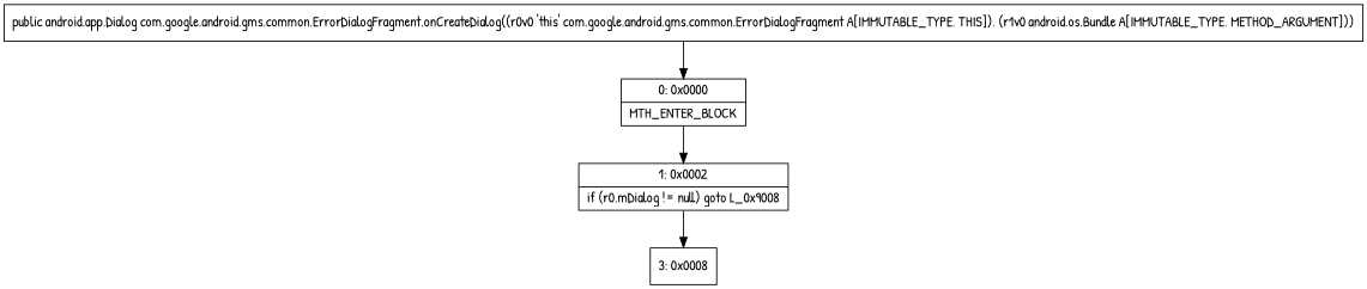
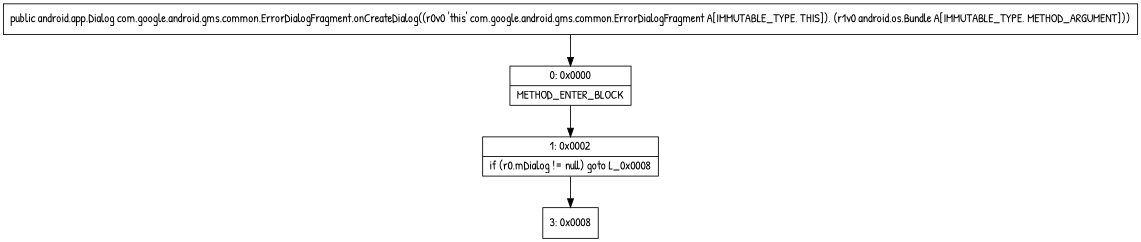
  digraph {
    fontname="Patrick Hand"
    node [fontname="Patrick Hand" shape=record]
    edge [fontname="Patrick Hand"]
-   n1 [label="{0\:\ 0x0000|MTH_ENTER_BLOCK\l}"]
-   n2 [label="{1\:\ 0x0002|if (r0.mDialog != null) goto L_0x9008\l}"]
+   n1 [label="{0\:\ 0x0000|METHOD_ENTER_BLOCK\l}"]
+   n2 [label="{1\:\ 0x0002|if (r0.mDialog != null) goto L_0x0008\l}"]
    n3 [label="{3\:\ 0x0008}"]
    n4 [label="{public android.app.Dialog com.google.android.gms.common.ErrorDialogFragment.onCreateDialog((r0v0 'this' com.google.android.gms.common.ErrorDialogFragment A[IMMUTABLE_TYPE, THIS]), (r1v0 android.os.Bundle A[IMMUTABLE_TYPE, METHOD_ARGUMENT])) }"]
    n1 -> n2
    n2 -> n3
    n4 -> n1
  }
